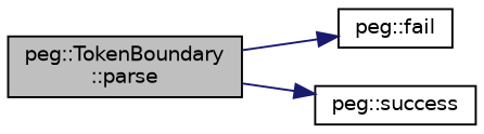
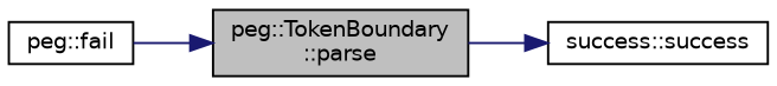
  digraph {
    rankdir=LR
    node [color=black fillcolor=white fontname=Helvetica fontsize=10 shape=record style=filled]
    edge [color=midnightblue fontname=Helvetica fontsize=10 labelfontname=Helvetica labelfontsize=10 style=solid]
    n1 [fillcolor=grey75 fontcolor=black height=0.2 label="peg::TokenBoundary\l::parse" width=0.4]
    n2 [height=0.2 label="peg::fail" width=0.4]
-   n3 [height=0.2 label="peg::success" width=0.4]
-   n1 -> n2
+   n3 [height=0.2 label="success::success" width=0.4]
+   n2 -> n1
    n1 -> n3
  }
